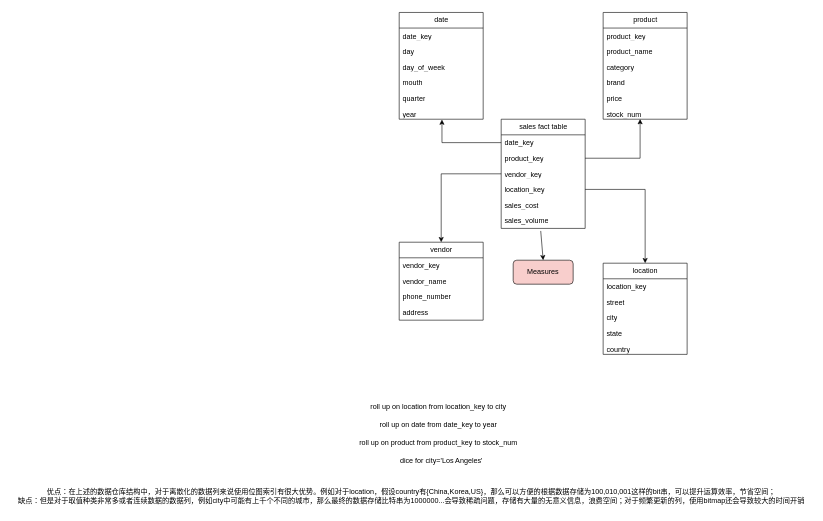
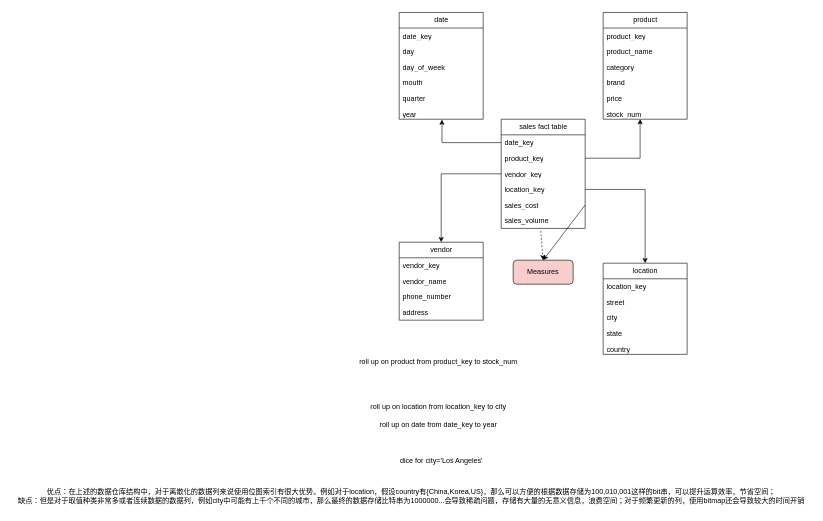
  <mxCell id="0" />
  <mxCell id="1" parent="0" />
+ <mxCell id="2" value="" style="endArrow=classic;html=1;rounded=0;exitX=1;exitY=0.5;exitDx=0;exitDy=0;entryX=0.5;entryY=0;entryDx=0;entryDy=0;" edge="1" parent="1" source="8" target="39"><mxGeometry width="50" height="50" relative="1" as="geometry"><mxPoint x="945" y="413" as="sourcePoint" /><mxPoint x="1015" y="453" as="targetPoint" /></mxGeometry></mxCell>
  <mxCell id="3" value="sales fact table" style="swimlane;fontStyle=0;childLayout=stackLayout;horizontal=1;startSize=26;fillColor=none;horizontalStack=0;resizeParent=1;resizeParentMax=0;resizeLast=0;collapsible=1;marginBottom=0;html=1;" vertex="1" parent="1"><mxGeometry x="835" y="198" width="140" height="182" as="geometry" /></mxCell>
  <mxCell id="4" value="date_key" style="text;strokeColor=none;fillColor=none;align=left;verticalAlign=top;spacingLeft=4;spacingRight=4;overflow=hidden;rotatable=0;points=[[0,0.5],[1,0.5]];portConstraint=eastwest;whiteSpace=wrap;html=1;" vertex="1" parent="3"><mxGeometry y="26" width="140" height="26" as="geometry" /></mxCell>
  <mxCell id="5" value="product_key" style="text;strokeColor=none;fillColor=none;align=left;verticalAlign=top;spacingLeft=4;spacingRight=4;overflow=hidden;rotatable=0;points=[[0,0.5],[1,0.5]];portConstraint=eastwest;whiteSpace=wrap;html=1;" vertex="1" parent="3"><mxGeometry y="52" width="140" height="26" as="geometry" /></mxCell>
  <mxCell id="6" value="vendor_key" style="text;strokeColor=none;fillColor=none;align=left;verticalAlign=top;spacingLeft=4;spacingRight=4;overflow=hidden;rotatable=0;points=[[0,0.5],[1,0.5]];portConstraint=eastwest;whiteSpace=wrap;html=1;" vertex="1" parent="3"><mxGeometry y="78" width="140" height="26" as="geometry" /></mxCell>
  <mxCell id="7" value="location_key" style="text;strokeColor=none;fillColor=none;align=left;verticalAlign=top;spacingLeft=4;spacingRight=4;overflow=hidden;rotatable=0;points=[[0,0.5],[1,0.5]];portConstraint=eastwest;whiteSpace=wrap;html=1;" vertex="1" parent="3"><mxGeometry y="104" width="140" height="26" as="geometry" /></mxCell>
  <mxCell id="8" value="sales_cost" style="text;strokeColor=none;fillColor=none;align=left;verticalAlign=top;spacingLeft=4;spacingRight=4;overflow=hidden;rotatable=0;points=[[0,0.5],[1,0.5]];portConstraint=eastwest;whiteSpace=wrap;html=1;" vertex="1" parent="3"><mxGeometry y="130" width="140" height="26" as="geometry" /></mxCell>
  <mxCell id="9" value="sales_volume" style="text;strokeColor=none;fillColor=none;align=left;verticalAlign=top;spacingLeft=4;spacingRight=4;overflow=hidden;rotatable=0;points=[[0,0.5],[1,0.5]];portConstraint=eastwest;whiteSpace=wrap;html=1;" vertex="1" parent="3"><mxGeometry y="156" width="140" height="26" as="geometry" /></mxCell>
  <mxCell id="10" value="date" style="swimlane;fontStyle=0;childLayout=stackLayout;horizontal=1;startSize=26;fillColor=none;horizontalStack=0;resizeParent=1;resizeParentMax=0;resizeLast=0;collapsible=1;marginBottom=0;html=1;" vertex="1" parent="1"><mxGeometry x="665" y="20" width="140" height="178" as="geometry" /></mxCell>
  <mxCell id="11" value="date_key" style="text;strokeColor=none;fillColor=none;align=left;verticalAlign=top;spacingLeft=4;spacingRight=4;overflow=hidden;rotatable=0;points=[[0,0.5],[1,0.5]];portConstraint=eastwest;whiteSpace=wrap;html=1;" vertex="1" parent="10"><mxGeometry y="26" width="140" height="26" as="geometry" /></mxCell>
  <mxCell id="12" value="day" style="text;strokeColor=none;fillColor=none;align=left;verticalAlign=top;spacingLeft=4;spacingRight=4;overflow=hidden;rotatable=0;points=[[0,0.5],[1,0.5]];portConstraint=eastwest;whiteSpace=wrap;html=1;" vertex="1" parent="10"><mxGeometry y="52" width="140" height="26" as="geometry" /></mxCell>
  <mxCell id="13" value="day_of_week" style="text;strokeColor=none;fillColor=none;align=left;verticalAlign=top;spacingLeft=4;spacingRight=4;overflow=hidden;rotatable=0;points=[[0,0.5],[1,0.5]];portConstraint=eastwest;whiteSpace=wrap;html=1;" vertex="1" parent="10"><mxGeometry y="78" width="140" height="26" as="geometry" /></mxCell>
  <mxCell id="14" value="mouth" style="text;strokeColor=none;fillColor=none;align=left;verticalAlign=top;spacingLeft=4;spacingRight=4;overflow=hidden;rotatable=0;points=[[0,0.5],[1,0.5]];portConstraint=eastwest;whiteSpace=wrap;html=1;" vertex="1" parent="10"><mxGeometry y="104" width="140" height="26" as="geometry" /></mxCell>
  <mxCell id="15" value="quarter" style="text;strokeColor=none;fillColor=none;align=left;verticalAlign=top;spacingLeft=4;spacingRight=4;overflow=hidden;rotatable=0;points=[[0,0.5],[1,0.5]];portConstraint=eastwest;whiteSpace=wrap;html=1;" vertex="1" parent="10"><mxGeometry y="130" width="140" height="26" as="geometry" /></mxCell>
  <mxCell id="16" value="year" style="text;strokeColor=none;fillColor=none;align=left;verticalAlign=top;spacingLeft=4;spacingRight=4;overflow=hidden;rotatable=0;points=[[0,0.5],[1,0.5]];portConstraint=eastwest;whiteSpace=wrap;html=1;" vertex="1" parent="10"><mxGeometry y="156" width="140" height="22" as="geometry" /></mxCell>
  <mxCell id="17" value="product" style="swimlane;fontStyle=0;childLayout=stackLayout;horizontal=1;startSize=26;fillColor=none;horizontalStack=0;resizeParent=1;resizeParentMax=0;resizeLast=0;collapsible=1;marginBottom=0;html=1;" vertex="1" parent="1"><mxGeometry x="1005" y="20" width="140" height="178" as="geometry" /></mxCell>
  <mxCell id="18" value="product_key" style="text;strokeColor=none;fillColor=none;align=left;verticalAlign=top;spacingLeft=4;spacingRight=4;overflow=hidden;rotatable=0;points=[[0,0.5],[1,0.5]];portConstraint=eastwest;whiteSpace=wrap;html=1;" vertex="1" parent="17"><mxGeometry y="26" width="140" height="26" as="geometry" /></mxCell>
  <mxCell id="19" value="product_name" style="text;strokeColor=none;fillColor=none;align=left;verticalAlign=top;spacingLeft=4;spacingRight=4;overflow=hidden;rotatable=0;points=[[0,0.5],[1,0.5]];portConstraint=eastwest;whiteSpace=wrap;html=1;" vertex="1" parent="17"><mxGeometry y="52" width="140" height="26" as="geometry" /></mxCell>
  <mxCell id="20" value="category" style="text;strokeColor=none;fillColor=none;align=left;verticalAlign=top;spacingLeft=4;spacingRight=4;overflow=hidden;rotatable=0;points=[[0,0.5],[1,0.5]];portConstraint=eastwest;whiteSpace=wrap;html=1;" vertex="1" parent="17"><mxGeometry y="78" width="140" height="26" as="geometry" /></mxCell>
  <mxCell id="21" value="brand" style="text;strokeColor=none;fillColor=none;align=left;verticalAlign=top;spacingLeft=4;spacingRight=4;overflow=hidden;rotatable=0;points=[[0,0.5],[1,0.5]];portConstraint=eastwest;whiteSpace=wrap;html=1;" vertex="1" parent="17"><mxGeometry y="104" width="140" height="26" as="geometry" /></mxCell>
  <mxCell id="22" value="price" style="text;strokeColor=none;fillColor=none;align=left;verticalAlign=top;spacingLeft=4;spacingRight=4;overflow=hidden;rotatable=0;points=[[0,0.5],[1,0.5]];portConstraint=eastwest;whiteSpace=wrap;html=1;" vertex="1" parent="17"><mxGeometry y="130" width="140" height="26" as="geometry" /></mxCell>
  <mxCell id="23" value="stock_num" style="text;strokeColor=none;fillColor=none;align=left;verticalAlign=top;spacingLeft=4;spacingRight=4;overflow=hidden;rotatable=0;points=[[0,0.5],[1,0.5]];portConstraint=eastwest;whiteSpace=wrap;html=1;" vertex="1" parent="17"><mxGeometry y="156" width="140" height="22" as="geometry" /></mxCell>
  <mxCell id="24" value="vendor" style="swimlane;fontStyle=0;childLayout=stackLayout;horizontal=1;startSize=26;fillColor=none;horizontalStack=0;resizeParent=1;resizeParentMax=0;resizeLast=0;collapsible=1;marginBottom=0;html=1;" vertex="1" parent="1"><mxGeometry x="665" y="403" width="140" height="130" as="geometry" /></mxCell>
  <mxCell id="25" value="vendor_key" style="text;strokeColor=none;fillColor=none;align=left;verticalAlign=top;spacingLeft=4;spacingRight=4;overflow=hidden;rotatable=0;points=[[0,0.5],[1,0.5]];portConstraint=eastwest;whiteSpace=wrap;html=1;" vertex="1" parent="24"><mxGeometry y="26" width="140" height="26" as="geometry" /></mxCell>
  <mxCell id="26" value="vendor_name" style="text;strokeColor=none;fillColor=none;align=left;verticalAlign=top;spacingLeft=4;spacingRight=4;overflow=hidden;rotatable=0;points=[[0,0.5],[1,0.5]];portConstraint=eastwest;whiteSpace=wrap;html=1;" vertex="1" parent="24"><mxGeometry y="52" width="140" height="26" as="geometry" /></mxCell>
  <mxCell id="27" value="phone_number" style="text;strokeColor=none;fillColor=none;align=left;verticalAlign=top;spacingLeft=4;spacingRight=4;overflow=hidden;rotatable=0;points=[[0,0.5],[1,0.5]];portConstraint=eastwest;whiteSpace=wrap;html=1;" vertex="1" parent="24"><mxGeometry y="78" width="140" height="26" as="geometry" /></mxCell>
  <mxCell id="28" value="address" style="text;strokeColor=none;fillColor=none;align=left;verticalAlign=top;spacingLeft=4;spacingRight=4;overflow=hidden;rotatable=0;points=[[0,0.5],[1,0.5]];portConstraint=eastwest;whiteSpace=wrap;html=1;" vertex="1" parent="24"><mxGeometry y="104" width="140" height="26" as="geometry" /></mxCell>
  <mxCell id="29" value="location" style="swimlane;fontStyle=0;childLayout=stackLayout;horizontal=1;startSize=26;fillColor=none;horizontalStack=0;resizeParent=1;resizeParentMax=0;resizeLast=0;collapsible=1;marginBottom=0;html=1;" vertex="1" parent="1"><mxGeometry x="1005" y="438" width="140" height="152" as="geometry" /></mxCell>
  <mxCell id="30" value="location_key" style="text;strokeColor=none;fillColor=none;align=left;verticalAlign=top;spacingLeft=4;spacingRight=4;overflow=hidden;rotatable=0;points=[[0,0.5],[1,0.5]];portConstraint=eastwest;whiteSpace=wrap;html=1;" vertex="1" parent="29"><mxGeometry y="26" width="140" height="26" as="geometry" /></mxCell>
  <mxCell id="31" value="street" style="text;strokeColor=none;fillColor=none;align=left;verticalAlign=top;spacingLeft=4;spacingRight=4;overflow=hidden;rotatable=0;points=[[0,0.5],[1,0.5]];portConstraint=eastwest;whiteSpace=wrap;html=1;" vertex="1" parent="29"><mxGeometry y="52" width="140" height="26" as="geometry" /></mxCell>
  <mxCell id="32" value="city" style="text;strokeColor=none;fillColor=none;align=left;verticalAlign=top;spacingLeft=4;spacingRight=4;overflow=hidden;rotatable=0;points=[[0,0.5],[1,0.5]];portConstraint=eastwest;whiteSpace=wrap;html=1;" vertex="1" parent="29"><mxGeometry y="78" width="140" height="26" as="geometry" /></mxCell>
  <mxCell id="33" value="state" style="text;strokeColor=none;fillColor=none;align=left;verticalAlign=top;spacingLeft=4;spacingRight=4;overflow=hidden;rotatable=0;points=[[0,0.5],[1,0.5]];portConstraint=eastwest;whiteSpace=wrap;html=1;" vertex="1" parent="29"><mxGeometry y="104" width="140" height="26" as="geometry" /></mxCell>
  <mxCell id="34" value="country" style="text;strokeColor=none;fillColor=none;align=left;verticalAlign=top;spacingLeft=4;spacingRight=4;overflow=hidden;rotatable=0;points=[[0,0.5],[1,0.5]];portConstraint=eastwest;whiteSpace=wrap;html=1;" vertex="1" parent="29"><mxGeometry y="130" width="140" height="22" as="geometry" /></mxCell>
  <mxCell id="35" style="edgeStyle=orthogonalEdgeStyle;rounded=0;orthogonalLoop=1;jettySize=auto;html=1;exitX=0;exitY=0.5;exitDx=0;exitDy=0;entryX=0.509;entryY=1.027;entryDx=0;entryDy=0;entryPerimeter=0;" edge="1" parent="1" source="4" target="16"><mxGeometry relative="1" as="geometry" /></mxCell>
  <mxCell id="36" style="edgeStyle=orthogonalEdgeStyle;rounded=0;orthogonalLoop=1;jettySize=auto;html=1;exitX=1;exitY=0.5;exitDx=0;exitDy=0;entryX=0.44;entryY=0.991;entryDx=0;entryDy=0;entryPerimeter=0;" edge="1" parent="1" source="5" target="23"><mxGeometry relative="1" as="geometry" /></mxCell>
  <mxCell id="37" style="edgeStyle=orthogonalEdgeStyle;rounded=0;orthogonalLoop=1;jettySize=auto;html=1;exitX=0;exitY=0.5;exitDx=0;exitDy=0;entryX=0.5;entryY=0;entryDx=0;entryDy=0;" edge="1" parent="1" source="6" target="24"><mxGeometry relative="1" as="geometry" /></mxCell>
  <mxCell id="38" style="edgeStyle=orthogonalEdgeStyle;rounded=0;orthogonalLoop=1;jettySize=auto;html=1;exitX=1;exitY=0.5;exitDx=0;exitDy=0;entryX=0.5;entryY=0;entryDx=0;entryDy=0;" edge="1" parent="1" source="7" target="29"><mxGeometry relative="1" as="geometry" /></mxCell>
  <mxCell id="39" value="Measures" style="rounded=1;whiteSpace=wrap;html=1;fillColor=#f8cecc;" vertex="1" parent="1"><mxGeometry x="855" y="433" width="100" height="40" as="geometry" /></mxCell>
- <mxCell id="40" value="" style="endArrow=classic;html=1;rounded=0;exitX=0.471;exitY=1.162;exitDx=0;exitDy=0;exitPerimeter=0;entryX=0.5;entryY=0;entryDx=0;entryDy=0;" edge="1" parent="1" source="9" target="39"><mxGeometry width="50" height="50" relative="1" as="geometry"><mxPoint x="925" y="563" as="sourcePoint" /><mxPoint x="975" y="513" as="targetPoint" /></mxGeometry></mxCell>
+ <mxCell id="40" value="" style="endArrow=classic;html=1;rounded=0;exitX=0.471;exitY=1.162;exitDx=0;exitDy=0;exitPerimeter=0;entryX=0.5;entryY=0;entryDx=0;entryDy=0;dashed=1;" edge="1" parent="1" source="9" target="39"><mxGeometry width="50" height="50" relative="1" as="geometry"><mxPoint x="925" y="563" as="sourcePoint" /><mxPoint x="975" y="513" as="targetPoint" /></mxGeometry></mxCell>
  <mxCell id="41" value="roll up on location from location_key to city" style="text;html=1;align=center;verticalAlign=middle;resizable=0;points=[];autosize=1;strokeColor=none;fillColor=none;" vertex="1" parent="1"><mxGeometry x="605" y="663" width="250" height="30" as="geometry" /></mxCell>
- <mxCell id="42" value="roll up on product from product_key to stock_num" style="text;html=1;align=center;verticalAlign=middle;resizable=0;points=[];autosize=1;strokeColor=none;fillColor=none;" vertex="1" parent="1"><mxGeometry x="585" y="723" width="290" height="30" as="geometry" /></mxCell>
+ <mxCell id="42" value="roll up on product from product_key to stock_num" style="text;html=1;align=center;verticalAlign=middle;resizable=0;points=[];autosize=1;strokeColor=none;fillColor=none;" vertex="1" parent="1"><mxGeometry x="585" y="588" width="290" height="30" as="geometry" /></mxCell>
  <mxCell id="43" value="roll up on date from date_key to year" style="text;html=1;align=center;verticalAlign=middle;resizable=0;points=[];autosize=1;strokeColor=none;fillColor=none;" vertex="1" parent="1"><mxGeometry x="620" y="693" width="220" height="30" as="geometry" /></mxCell>
  <mxCell id="44" value="dice for city='Los Angeles'" style="text;html=1;align=center;verticalAlign=middle;resizable=0;points=[];autosize=1;strokeColor=none;fillColor=none;" vertex="1" parent="1"><mxGeometry x="655" y="753" width="160" height="30" as="geometry" /></mxCell>
  <mxCell id="45" value="优点：在上述的数据仓库结构中，对于离散化的数据列来说使用位图索引有很大优势。例如对于location，假设country有{China,Korea,US}，那么可以方便的根据数据存储为100,010,001这样的bit串，可以提升运算效率，节省空间；&lt;div&gt;缺点：但是对于取值种类非常多&lt;span style=&quot;background-color: initial;&quot;&gt;或者连续数据&lt;/span&gt;&lt;span style=&quot;background-color: initial;&quot;&gt;的数据列，例如city中可能有上千个不同的城市，那么最终的数据存储比特串为1000000...会导致稀疏问题，存储有大量的无意义信息，浪费空间；对于频繁更新的列，使用bitmap还会导致较大的时间开销&lt;/span&gt;&lt;/div&gt;" style="text;html=1;align=center;verticalAlign=middle;resizable=0;points=[];autosize=1;strokeColor=none;fillColor=none;" vertex="1" parent="1"><mxGeometry x="20" y="806" width="1330" height="40" as="geometry" /></mxCell>
